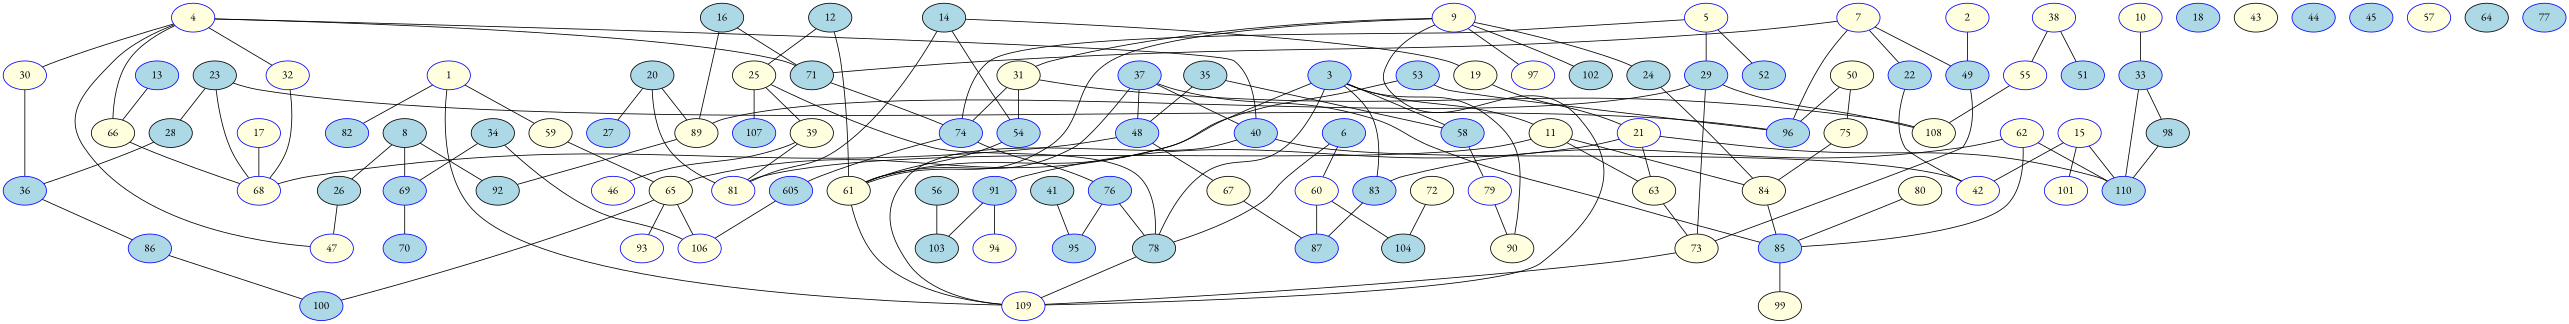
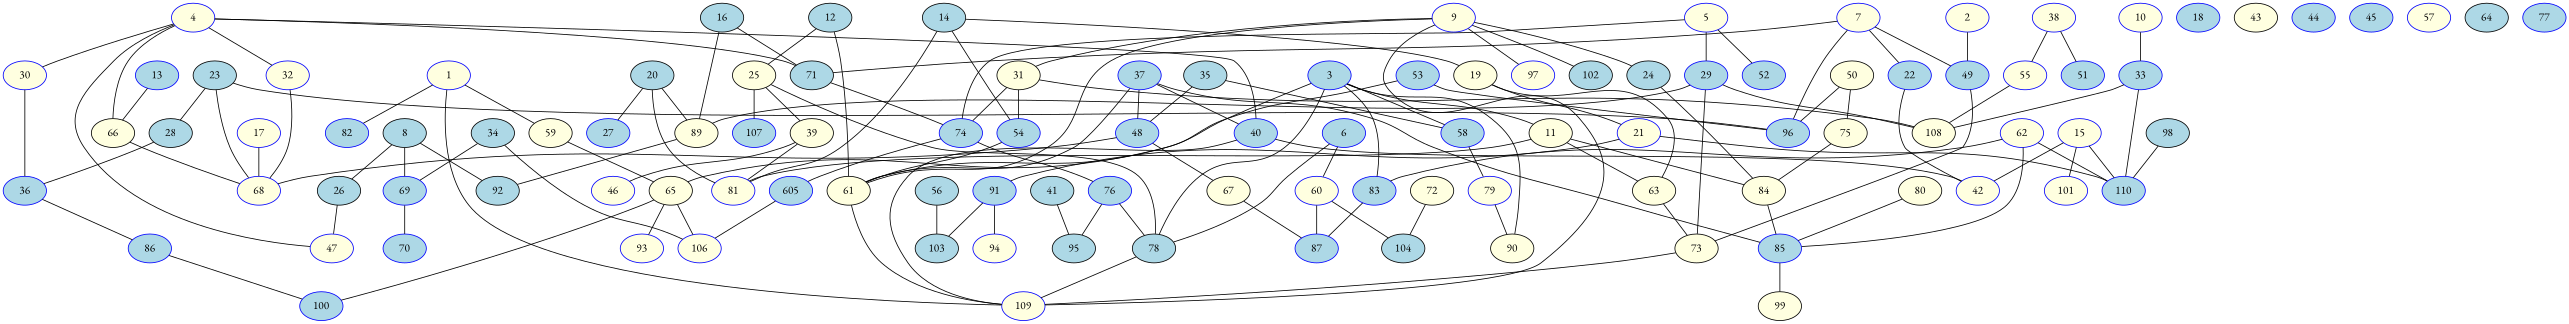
  graph {
    fontname="EB Garamond"
    node [color=blue fillcolor=lightblue fontname="EB Garamond" style=filled]
    edge [fontname="EB Garamond"]
    1 [fillcolor=lightyellow]
    59 [color=black fillcolor=lightyellow]
    82
    109 [fillcolor=lightyellow]
    65 [color=black fillcolor=lightyellow]
    2 [fillcolor=lightyellow]
    49
    17 [fillcolor=lightyellow]
    68 [fillcolor=lightyellow]
    73 [color=black fillcolor=lightyellow]
    11 [color=black fillcolor=lightyellow]
    3
    58
    61 [color=black fillcolor=lightyellow]
    78 [color=black]
    83
    90 [color=black fillcolor=lightyellow]
    63 [color=black fillcolor=lightyellow]
    81 [fillcolor=lightyellow]
    84 [color=black fillcolor=lightyellow]
    79 [fillcolor=lightyellow]
    87
    4 [fillcolor=lightyellow]
    30 [fillcolor=lightyellow]
    32 [fillcolor=lightyellow]
    40
    47 [fillcolor=lightyellow]
    66 [color=black fillcolor=lightyellow]
    71 [color=black]
    36
    42 [fillcolor=lightyellow]
    74
    5 [fillcolor=lightyellow]
    29
    52
    89 [color=black fillcolor=lightyellow]
    108 [color=black fillcolor=lightyellow]
    76
    n39 [label=605]
    6
    60 [fillcolor=lightyellow]
    104 [color=black]
    7 [fillcolor=lightyellow]
    22
    96
    8 [color=black]
    26 [color=black]
    69
    92 [color=black]
    70
    9 [fillcolor=lightyellow]
    24 [color=black]
    31 [color=black fillcolor=lightyellow]
    97 [fillcolor=lightyellow]
    102 [color=black]
    54
    10 [fillcolor=lightyellow]
    33
    110
    85
    12 [color=black]
    25 [color=black fillcolor=lightyellow]
    39 [color=black fillcolor=lightyellow]
    107
    13
    14 [color=black]
    19 [color=black fillcolor=lightyellow]
    21 [fillcolor=lightyellow]
    15 [fillcolor=lightyellow]
    101 [fillcolor=lightyellow]
    16 [color=black]
    18
    91
    20 [color=black]
    27
    103 [color=black]
    94 [fillcolor=lightyellow]
    23 [color=black]
    28 [color=black]
    46 [fillcolor=lightyellow]
    86
    34 [color=black]
    106 [fillcolor=lightyellow]
    35 [color=black]
    48
    67 [color=black fillcolor=lightyellow]
    100
    37
    99 [color=black fillcolor=lightyellow]
    38 [fillcolor=lightyellow]
    51
    55 [fillcolor=lightyellow]
    41 [color=black]
-   95
+   95 [color=black]
    43 [color=black fillcolor=lightyellow]
    44
    45
    50 [color=black fillcolor=lightyellow]
    75 [color=black fillcolor=lightyellow]
    53
    93 [fillcolor=lightyellow]
    56 [color=black]
    57 [fillcolor=lightyellow]
    62 [fillcolor=lightyellow]
    64 [color=black]
    72 [color=black fillcolor=lightyellow]
    77
    80 [color=black fillcolor=lightyellow]
    98 [color=black]
    1 -- 59
    1 -- 82
    1 -- 109
    59 -- 65
    65 -- 106
    65 -- 100
    65 -- 93
    2 -- 49
    49 -- 73
    17 -- 68
    73 -- 109
    11 -- 63
    11 -- 81
    11 -- 84
    3 -- 11
    3 -- 58
    3 -- 61
    3 -- 78
    3 -- 83
    3 -- 90
    58 -- 79
    61 -- 109
    78 -- 109
    83 -- 87
    63 -- 73
    84 -- 85
    79 -- 90
    4 -- 30
    4 -- 32
    4 -- 40
    4 -- 47
    4 -- 66
    4 -- 71
    30 -- 36
    32 -- 68
    40 -- 109
    40 -- 42
    66 -- 68
    71 -- 74
    36 -- 86
    74 -- 76
    74 -- n39
    5 -- 74
    5 -- 29
    5 -- 52
    29 -- 73
    29 -- 89
    29 -- 108
    89 -- 92
    76 -- 78
    76 -- 95
    n39 -- 106
    6 -- 78
    6 -- 60
    60 -- 87
    60 -- 104
    7 -- 49
    7 -- 71
    7 -- 22
    7 -- 96
    22 -- 42
    8 -- 26
    8 -- 69
    8 -- 92
    26 -- 47
    69 -- 70
    9 -- 109
    9 -- 61
    9 -- 24
    9 -- 31
    9 -- 97
    9 -- 102
    24 -- 84
    31 -- 74
    31 -- 108
    31 -- 54
    54 -- 61
    10 -- 33
-   33 -- 98
+   33 -- 108
    33 -- 110
    85 -- 99
    12 -- 61
    12 -- 25
    25 -- 78
    25 -- 39
    25 -- 107
    39 -- 81
    39 -- 46
    13 -- 66
    14 -- 81
    14 -- 54
    14 -- 19
    19 -- 21
-   21 -- 63
+   19 -- 63
    21 -- 110
    21 -- 91
    15 -- 42
    15 -- 110
    15 -- 101
    16 -- 71
    16 -- 89
    91 -- 103
    91 -- 94
    20 -- 81
    20 -- 89
    20 -- 27
    23 -- 68
    23 -- 96
    23 -- 28
    28 -- 36
    86 -- 100
    34 -- 69
    34 -- 106
    35 -- 58
    35 -- 48
    48 -- 68
    48 -- 67
    67 -- 87
    37 -- 61
    37 -- 40
    37 -- 85
    37 -- 48
    38 -- 51
    38 -- 55
    55 -- 108
    41 -- 95
    50 -- 96
    50 -- 75
    75 -- 84
    53 -- 65
    53 -- 96
    56 -- 103
    62 -- 83
    62 -- 110
    62 -- 85
    72 -- 104
    80 -- 85
    98 -- 110
  }
